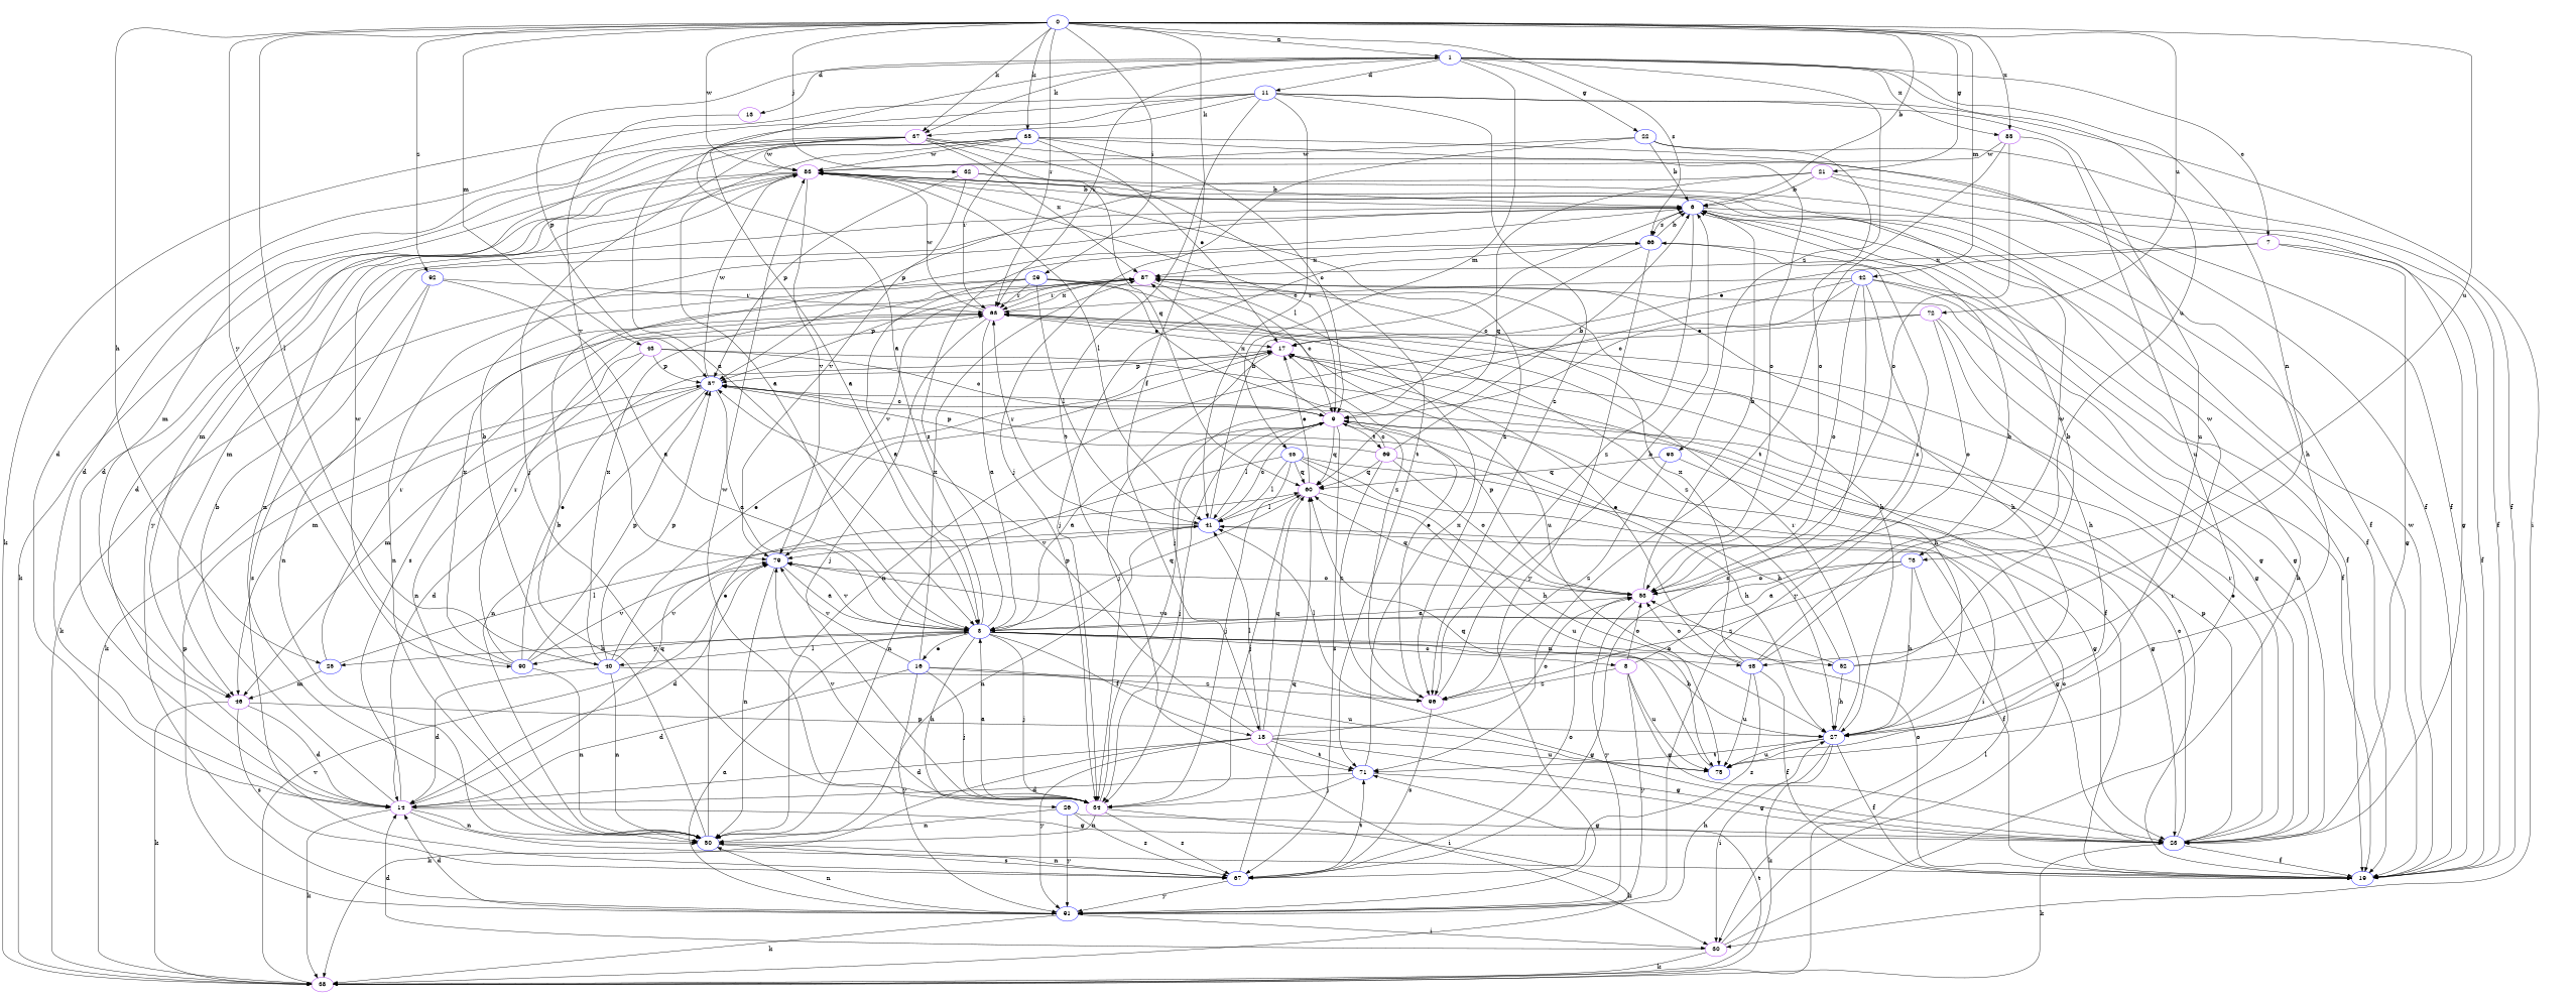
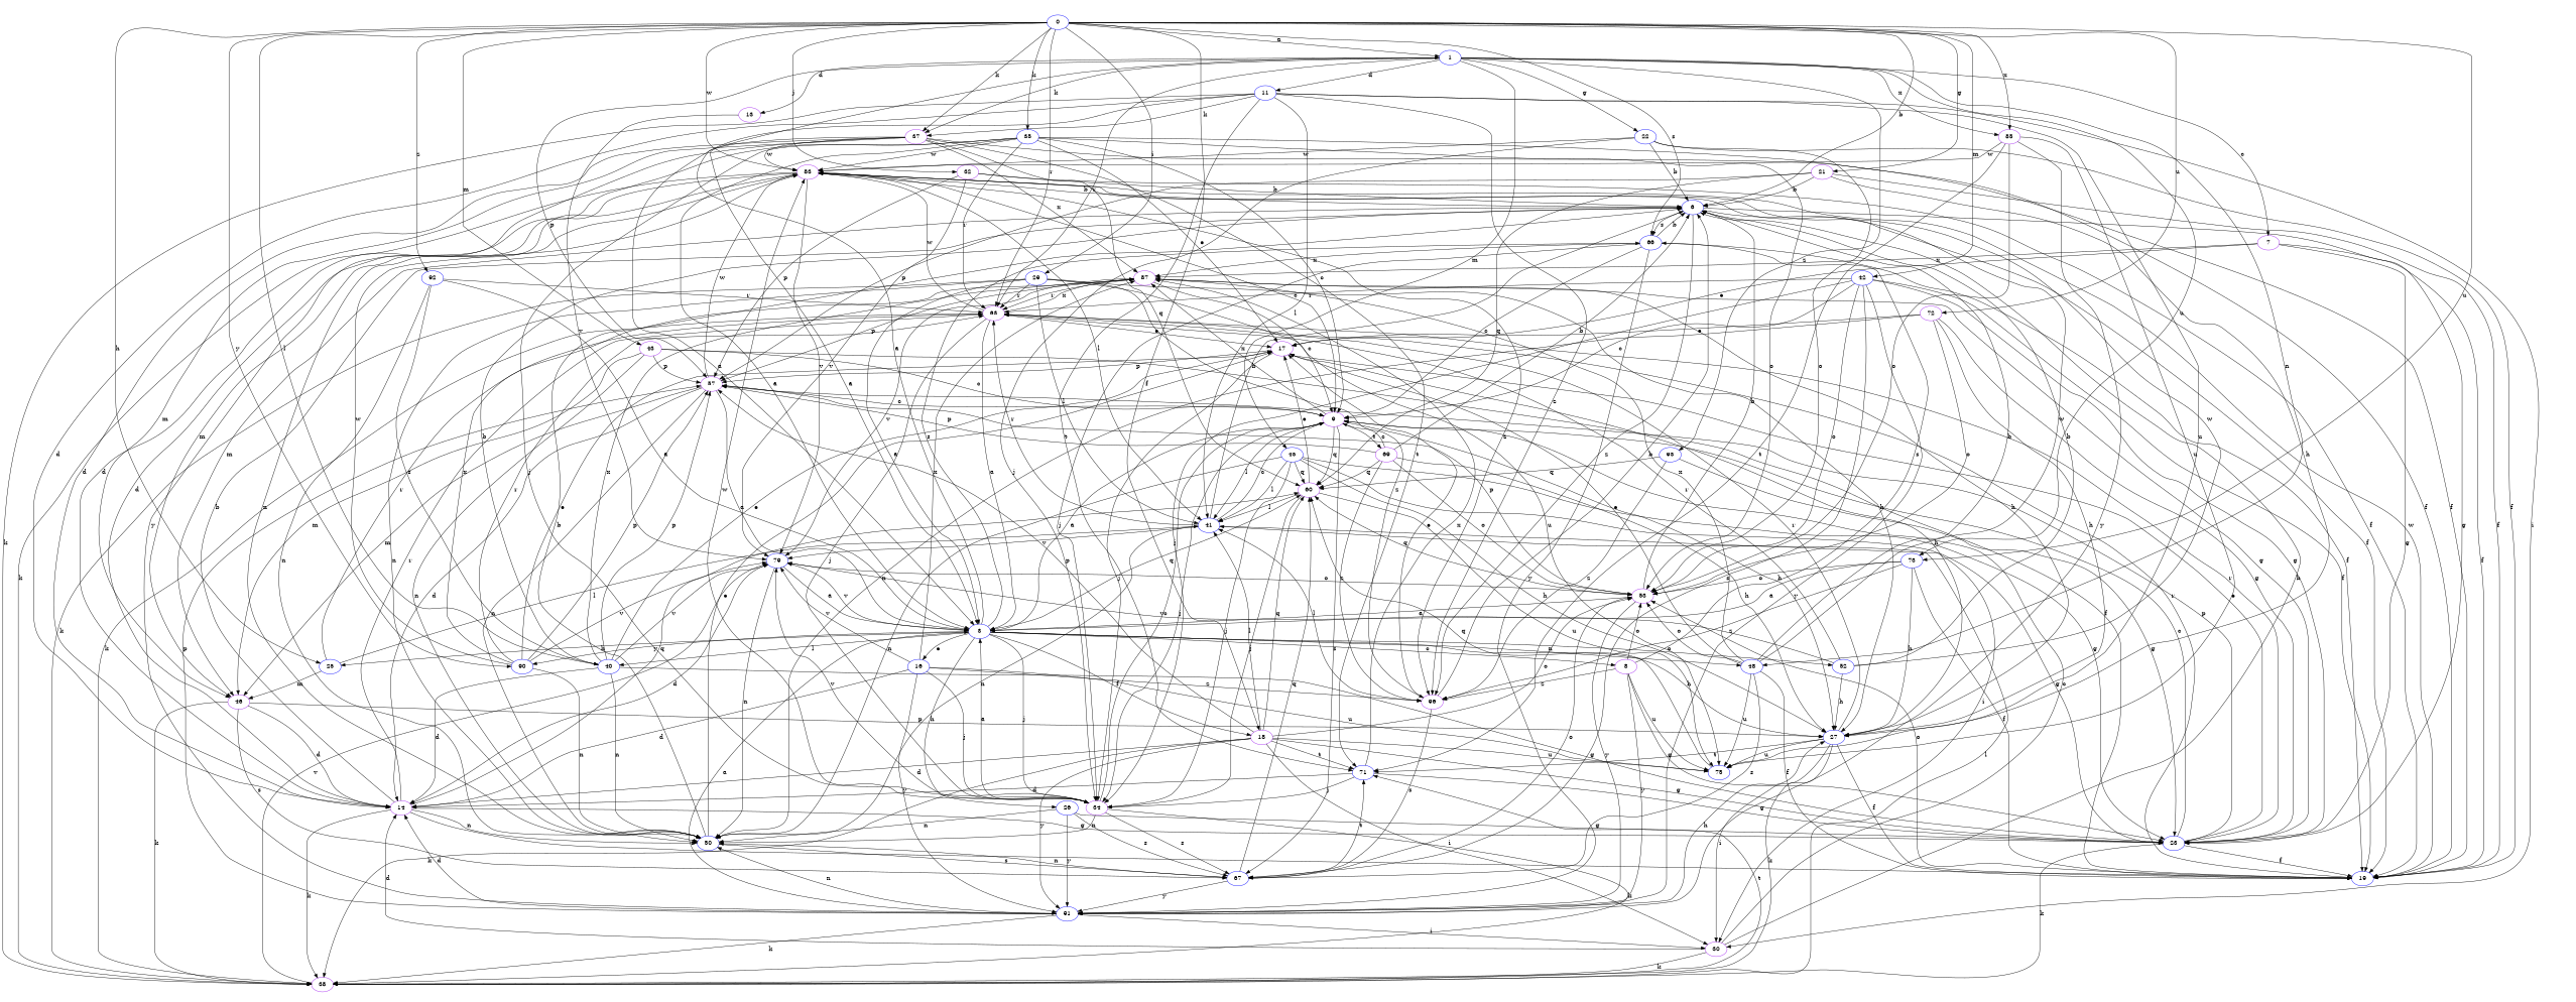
  strict digraph {
    node [color=blue]
    0
    1
    6
    18 [color=purple]
    21 [color=purple]
    25
    29
    32 [color=purple]
    35
    37 [color=purple]
    40
    42
    43 [color=purple]
    63 [color=purple]
    66
    72 [color=purple]
    73
    83 [color=purple]
    85 [color=purple]
    90
    92
    7 [color=purple]
    11
    13 [color=purple]
    22
    45
    48
-   57
+   57 [color=purple]
    93
    19
    23
    46 [color=purple]
    96 [color=purple]
    60 [color=purple]
    53 [color=purple]
    75
    91
    41
    14 [color=purple]
    30 [color=purple]
    38 [color=purple]
    71
    27
    3
    50
    79
    34 [color=purple]
    17 [color=purple]
    9 [color=purple]
    87 [color=purple]
    67
    8 [color=purple]
    16
    26
    52
    69 [color=purple]
    0 -> 1 [label=a]
    0 -> 6 [label=b]
    0 -> 18 [label=f]
    0 -> 21 [label=g]
    0 -> 25 [label=h]
    0 -> 29 [label=i]
    0 -> 32 [label=j]
    0 -> 35 [label=k]
    0 -> 37 [label=k]
    0 -> 40 [label=l]
    0 -> 42 [label=m]
    0 -> 43 [label=m]
    0 -> 63 [label=r]
    0 -> 66 [label=s]
    0 -> 72 [label=u]
    0 -> 73 [label=u]
    0 -> 83 [label=w]
    0 -> 85 [label=x]
    0 -> 90 [label=y]
    0 -> 92 [label=z]
    1 -> 37 [label=k]
    1 -> 63 [label=r]
    1 -> 73 [label=u]
    1 -> 85 [label=x]
    1 -> 7 [label=c]
    1 -> 11 [label=d]
    1 -> 13 [label=d]
    1 -> 22 [label=g]
    1 -> 45 [label=m]
    1 -> 48 [label=n]
    1 -> 57 [label=p]
    1 -> 93 [label=z]
    6 -> 66 [label=s]
    6 -> 19 [label=f]
    6 -> 23 [label=g]
    6 -> 46 [label=m]
    6 -> 96 [label=z]
    18 -> 57 [label=p]
    18 -> 23 [label=g]
    18 -> 60 [label=q]
    18 -> 53 [label=o]
    18 -> 75 [label=u]
    18 -> 91 [label=y]
    18 -> 41 [label=l]
    18 -> 14 [label=d]
    18 -> 30 [label=i]
    18 -> 38 [label=k]
    18 -> 71 [label=t]
    21 -> 6 [label=b]
    21 -> 57 [label=p]
    21 -> 19 [label=f]
    21 -> 60 [label=q]
    21 -> 27 [label=h]
    25 -> 63 [label=r]
    25 -> 46 [label=m]
    25 -> 41 [label=l]
    29 -> 63 [label=r]
    29 -> 96 [label=z]
    29 -> 75 [label=u]
    29 -> 41 [label=l]
    29 -> 38 [label=k]
    29 -> 27 [label=h]
    29 -> 3 [label=a]
    29 -> 50 [label=n]
    32 -> 6 [label=b]
    32 -> 57 [label=p]
    32 -> 19 [label=f]
    32 -> 79 [label=v]
    35 -> 63 [label=r]
    35 -> 83 [label=w]
    35 -> 19 [label=f]
    35 -> 53 [label=o]
    35 -> 14 [label=d]
    35 -> 3 [label=a]
    35 -> 34 [label=j]
    35 -> 17 [label=e]
    35 -> 9 [label=c]
    37 -> 83 [label=w]
    37 -> 19 [label=f]
    37 -> 46 [label=m]
    37 -> 60 [label=q]
    37 -> 91 [label=y]
    37 -> 14 [label=d]
    37 -> 71 [label=t]
    37 -> 3 [label=a]
    37 -> 87 [label=x]
    40 -> 6 [label=b]
    40 -> 57 [label=p]
    40 -> 23 [label=g]
    40 -> 14 [label=d]
    40 -> 50 [label=n]
    40 -> 79 [label=v]
    40 -> 17 [label=e]
    40 -> 87 [label=x]
    42 -> 63 [label=r]
    42 -> 19 [label=f]
    42 -> 23 [label=g]
    42 -> 53 [label=o]
    42 -> 91 [label=y]
    42 -> 34 [label=j]
    42 -> 9 [label=c]
    42 -> 67 [label=s]
    43 -> 57 [label=p]
    43 -> 19 [label=f]
    43 -> 46 [label=m]
    43 -> 50 [label=n]
    43 -> 9 [label=c]
    63 -> 83 [label=w]
    63 -> 38 [label=k]
    63 -> 3 [label=a]
    63 -> 34 [label=j]
    63 -> 17 [label=e]
    63 -> 87 [label=x]
    66 -> 6 [label=b]
    66 -> 19 [label=f]
    66 -> 91 [label=y]
    66 -> 34 [label=j]
    66 -> 9 [label=c]
    66 -> 87 [label=x]
    72 -> 23 [label=g]
    72 -> 53 [label=o]
    72 -> 27 [label=h]
    72 -> 50 [label=n]
    72 -> 17 [label=e]
    73 -> 19 [label=f]
    73 -> 96 [label=z]
    73 -> 53 [label=o]
    73 -> 27 [label=h]
    73 -> 3 [label=a]
    83 -> 6 [label=b]
    83 -> 46 [label=m]
    83 -> 96 [label=z]
    83 -> 41 [label=l]
    83 -> 14 [label=d]
    83 -> 38 [label=k]
    83 -> 50 [label=n]
    83 -> 79 [label=v]
    83 -> 9 [label=c]
    85 -> 83 [label=w]
    85 -> 53 [label=o]
    85 -> 75 [label=u]
+   85 -> 91 [label=y]
    85 -> 71 [label=t]
    90 -> 63 [label=r]
    90 -> 83 [label=w]
    90 -> 57 [label=p]
    90 -> 50 [label=n]
    90 -> 79 [label=v]
    90 -> 17 [label=e]
    90 -> 87 [label=x]
    92 -> 63 [label=r]
    92 -> 3 [label=a]
    92 -> 50 [label=n]
-   92 -> 67 [label=s]
+   92 -> 40 [label=s]
    7 -> 19 [label=f]
    7 -> 23 [label=g]
    7 -> 17 [label=e]
    7 -> 87 [label=x]
    11 -> 37 [label=k]
    11 -> 96 [label=z]
    11 -> 75 [label=u]
    11 -> 41 [label=l]
    11 -> 14 [label=d]
    11 -> 30 [label=i]
    11 -> 38 [label=k]
    11 -> 71 [label=t]
    11 -> 3 [label=a]
    13 -> 79 [label=v]
    22 -> 6 [label=b]
    22 -> 83 [label=w]
    22 -> 19 [label=f]
    22 -> 53 [label=o]
    22 -> 34 [label=j]
    45 -> 23 [label=g]
    45 -> 60 [label=q]
    45 -> 41 [label=l]
    45 -> 30 [label=i]
    45 -> 27 [label=h]
    45 -> 50 [label=n]
    45 -> 34 [label=j]
    48 -> 6 [label=b]
    48 -> 83 [label=w]
    48 -> 19 [label=f]
    48 -> 53 [label=o]
    48 -> 75 [label=u]
    48 -> 17 [label=e]
    48 -> 87 [label=x]
    48 -> 67 [label=s]
    57 -> 83 [label=w]
    57 -> 46 [label=m]
    57 -> 14 [label=d]
    57 -> 3 [label=a]
    57 -> 50 [label=n]
    57 -> 9 [label=c]
    93 -> 23 [label=g]
    93 -> 96 [label=z]
    93 -> 60 [label=q]
    19 -> 63 [label=r]
    19 -> 83 [label=w]
    19 -> 53 [label=o]
    23 -> 63 [label=r]
    23 -> 57 [label=p]
    23 -> 19 [label=f]
    23 -> 38 [label=k]
    23 -> 17 [label=e]
    23 -> 9 [label=c]
    46 -> 14 [label=d]
    46 -> 38 [label=k]
    46 -> 27 [label=p]
    46 -> 67 [label=s]
    96 -> 6 [label=b]
    96 -> 41 [label=l]
    96 -> 17 [label=e]
    96 -> 67 [label=s]
    60 -> 75 [label=u]
    60 -> 41 [label=l]
    60 -> 34 [label=j]
    60 -> 17 [label=e]
    53 -> 6 [label=b]
    53 -> 57 [label=p]
    53 -> 60 [label=q]
    53 -> 91 [label=y]
    53 -> 3 [label=a]
    75 -> 60 [label=q]
    91 -> 57 [label=p]
    91 -> 14 [label=d]
    91 -> 30 [label=i]
    91 -> 38 [label=k]
    91 -> 27 [label=h]
    91 -> 3 [label=a]
    91 -> 50 [label=n]
    41 -> 6 [label=b]
    41 -> 63 [label=r]
    41 -> 23 [label=g]
    41 -> 50 [label=n]
    41 -> 79 [label=v]
    41 -> 9 [label=c]
    14 -> 6 [label=b]
-   14 -> 63 [label=s]
+   14 -> 63 [label=r]
    14 -> 19 [label=f]
    14 -> 23 [label=g]
    14 -> 60 [label=q]
    14 -> 38 [label=k]
    14 -> 50 [label=n]
    30 -> 6 [label=b]
    30 -> 14 [label=d]
    30 -> 38 [label=k]
    30 -> 9 [label=c]
    38 -> 41 [label=l]
    38 -> 71 [label=t]
    38 -> 79 [label=v]
    71 -> 23 [label=g]
    71 -> 14 [label=d]
    71 -> 34 [label=j]
    71 -> 87 [label=x]
    27 -> 63 [label=r]
    27 -> 19 [label=f]
    27 -> 75 [label=u]
    27 -> 30 [label=i]
    27 -> 38 [label=k]
    27 -> 71 [label=t]
    3 -> 1 [label=a]
    3 -> 18 [label=f]
    3 -> 25 [label=h]
    3 -> 40 [label=l]
    3 -> 66 [label=s]
    3 -> 90 [label=y]
    3 -> 48 [label=n]
    3 -> 60 [label=q]
    3 -> 27 [label=h]
    3 -> 79 [label=v]
    3 -> 34 [label=j]
    3 -> 8 [label=c]
    3 -> 16 [label=e]
    3 -> 26 [label=h]
    3 -> 52 [label=o]
    50 -> 6 [label=b]
    50 -> 17 [label=e]
    50 -> 67 [label=s]
    79 -> 53 [label=o]
    79 -> 14 [label=d]
    79 -> 3 [label=a]
    79 -> 50 [label=n]
    34 -> 83 [label=w]
    34 -> 38 [label=k]
    34 -> 3 [label=a]
    34 -> 50 [label=n]
    34 -> 79 [label=v]
    34 -> 9 [label=c]
    34 -> 67 [label=s]
    17 -> 57 [label=p]
    17 -> 27 [label=h]
    17 -> 34 [label=j]
    9 -> 60 [label=q]
    9 -> 41 [label=l]
    9 -> 27 [label=h]
    9 -> 3 [label=a]
    9 -> 34 [label=j]
    9 -> 87 [label=x]
    9 -> 67 [label=s]
    9 -> 69 [label=t]
    87 -> 63 [label=r]
    87 -> 57 [label=p]
    87 -> 23 [label=g]
    87 -> 27 [label=h]
    87 -> 79 [label=v]
    87 -> 9 [label=c]
    67 -> 60 [label=q]
    67 -> 53 [label=o]
    67 -> 91 [label=y]
    67 -> 71 [label=t]
    67 -> 50 [label=n]
    8 -> 66 [label=s]
    8 -> 23 [label=g]
    8 -> 96 [label=z]
    8 -> 53 [label=o]
    8 -> 75 [label=u]
    8 -> 91 [label=y]
    16 -> 96 [label=z]
    16 -> 75 [label=u]
    16 -> 91 [label=y]
    16 -> 14 [label=d]
    16 -> 79 [label=v]
    16 -> 34 [label=j]
    16 -> 87 [label=x]
    26 -> 23 [label=g]
    26 -> 91 [label=y]
    26 -> 50 [label=n]
    26 -> 67 [label=s]
    52 -> 6 [label=b]
-   52 -> 63 [label=z]
+   52 -> 63 [label=r]
    52 -> 83 [label=w]
    52 -> 27 [label=h]
    52 -> 79 [label=v]
    69 -> 6 [label=b]
    69 -> 57 [label=p]
    69 -> 96 [label=z]
    69 -> 60 [label=q]
    69 -> 53 [label=o]
    69 -> 27 [label=h]
    69 -> 9 [label=c]
  }
